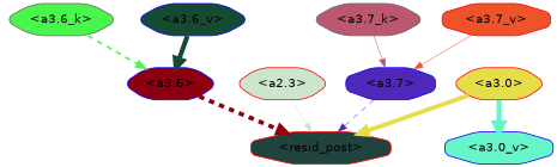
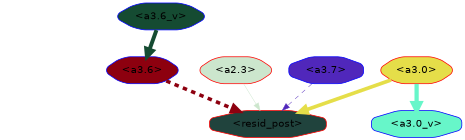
  strict digraph {
    splines=true
    node [color=blue fontname=Helvetica shape=hexagon style="filled, rounded"]
    edge [penwidth=0.6 style=dashed]
    "<a3.7>" [fillcolor="#5027bb" shape=octagon]
    "<resid_post>" [color=red fillcolor="#20433d" shape=octagon]
    "<a3.6>" [fillcolor="#8d000f"]
    "<a3.0>" [color=red fillcolor="#e5de49"]
    "<a3.0_v>" [fillcolor="#67f6c9" shape=octagon]
    "<a2.3>" [color=red fillcolor="#cce6cd"]
-   "<a3.7_k>" [color=gray40 fillcolor="#bc5770"]
-   "<a3.6_k>" [color=gray40 fillcolor="#49f64b"]
-   "<a3.7_v>" [color=red fillcolor="#ef5329" shape=octagon]
    "<a3.6_v>" [fillcolor="#154b32"]
    "<a3.7>" -> "<resid_post>" [color="#5027bb"]
    "<a3.6>" -> "<resid_post>" [color="#8d000f" penwidth=4.751592040061951]
    "<a3.0>" -> "<resid_post>" [color="#e5de49" penwidth=4.904066681861877 style=""]
    "<a3.0>" -> "<a3.0_v>" [color="#67f6c9" penwidth=5.680712580680847 style=bold]
    "<a2.3>" -> "<resid_post>" [color="#cce6cd" style=""]
-   "<a3.7_k>" -> "<a3.7>" [color="#bc5770" style=solid]
-   "<a3.6_k>" -> "<a3.6>" [color="#49f64b" penwidth=2.13908451795578]
-   "<a3.7_v>" -> "<a3.7>" [color="#ef5329" style=bold]
    "<a3.6_v>" -> "<a3.6>" [color="#154b32" penwidth=5.297133803367615 style=bold]
  }
